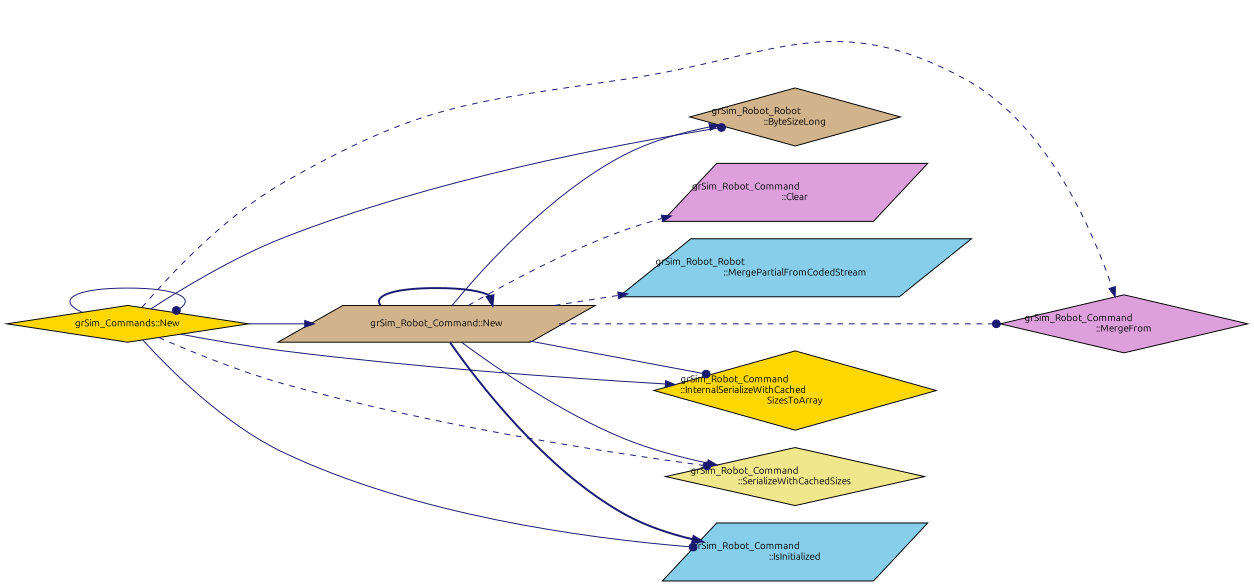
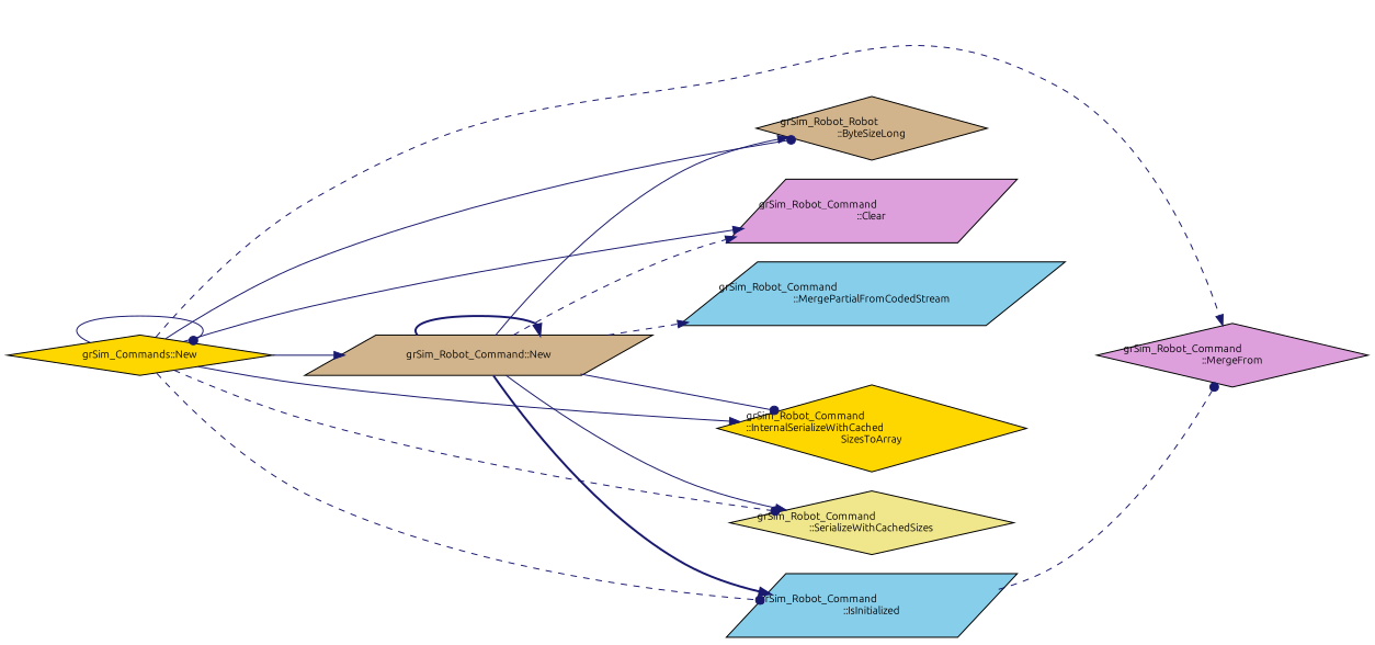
  digraph {
    fontname=Ubuntu
    rankdir=LR
    node [color=black fillcolor=gold fontname=Ubuntu fontsize=10 shape=diamond style=filled]
    edge [arrowhead=normal color=midnightblue fontname=Ubuntu fontsize=10 labelfontname=Helvetica labelfontsize=10 style=solid]
    n1 [fontcolor=black height=0.2 label="grSim_Commands::New" width=0.4]
    n2 [fillcolor=tan height=0.2 label="grSim_Robot_Robot\l::ByteSizeLong" width=0.4]
    n3 [fillcolor=plum height=0.2 label="grSim_Robot_Command\l::Clear" shape=parallelogram width=0.4]
    n4 [height=0.2 label="grSim_Robot_Command\l::InternalSerializeWithCached\lSizesToArray" width=0.4]
    n5 [fillcolor=skyblue height=0.2 label="grSim_Robot_Command\l::IsInitialized" shape=parallelogram width=0.4]
    n6 [fillcolor=plum height=0.2 label="grSim_Robot_Command\l::MergeFrom" width=0.4]
    n7 [fillcolor=tan height=0.2 label="grSim_Robot_Command::New" shape=parallelogram width=0.4]
    n8 [fillcolor=khaki height=0.2 label="grSim_Robot_Command\l::SerializeWithCachedSizes" width=0.4]
-   n9 [fillcolor=skyblue height=0.2 label="grSim_Robot_Robot\l::MergePartialFromCodedStream" shape=parallelogram width=0.4]
+   n9 [fillcolor=skyblue height=0.2 label="grSim_Robot_Command\l::MergePartialFromCodedStream" shape=parallelogram width=0.4]
    n1 -> n1 [arrowhead=dot]
    n1 -> n2 [arrowhead=dot]
+   n1 -> n3
    n1 -> n4
-   n1 -> n5 [arrowhead=dot]
+   n1 -> n5 [arrowhead=dot style=dashed]
    n1 -> n6 [style=dashed]
    n1 -> n7
    n1 -> n8 [arrowhead=dot style=dashed]
    n7 -> n2
    n7 -> n3 [style=dashed]
    n7 -> n4 [arrowhead=dot]
    n7 -> n5 [style=bold]
-   n7 -> n6 [arrowhead=dot style=dashed]
+   n5 -> n6 [arrowhead=dot style=dashed]
    n7 -> n7 [style=bold]
    n7 -> n8
    n7 -> n9 [style=dashed]
  }
